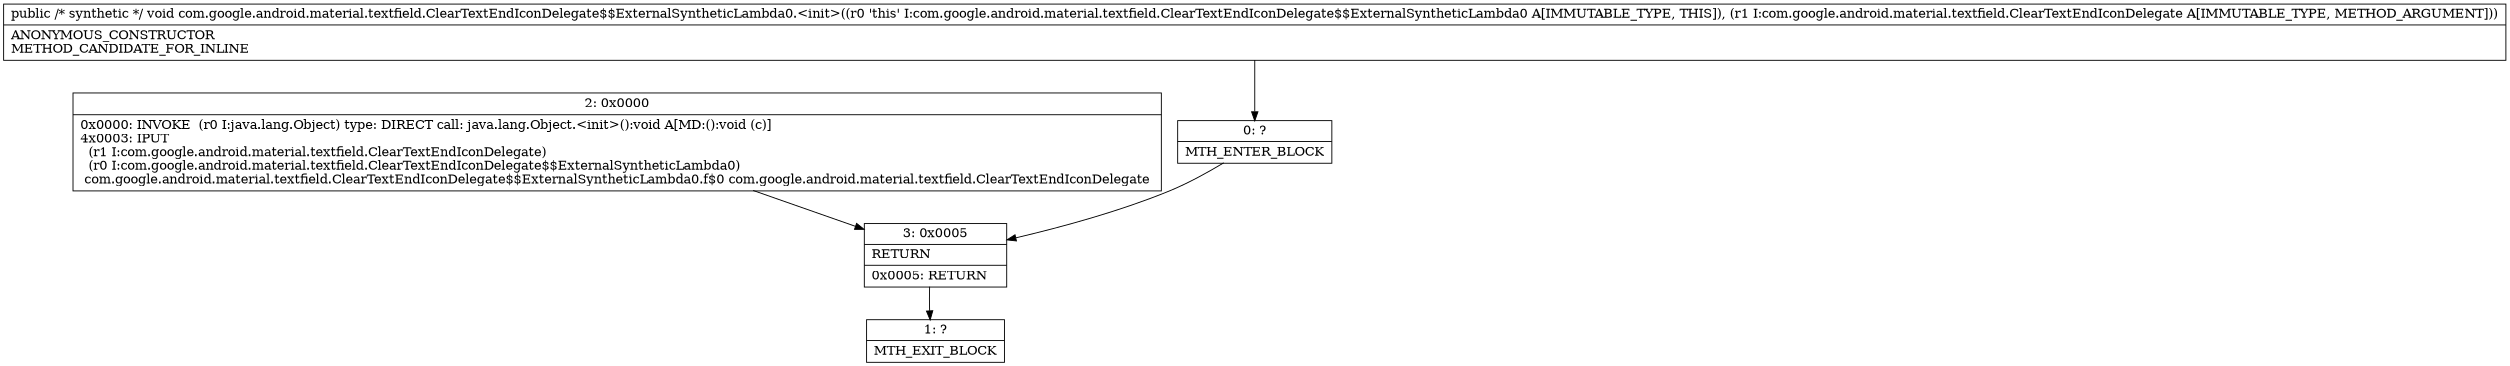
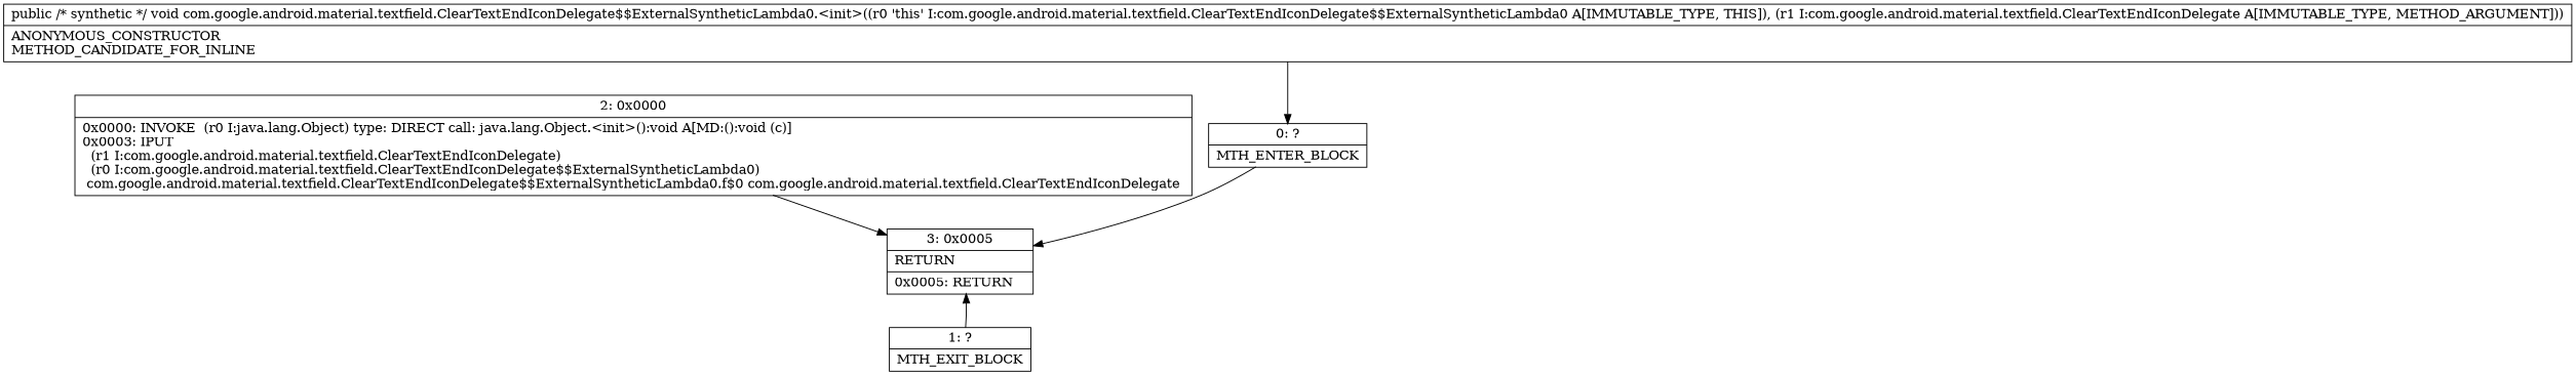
  digraph {
    node [shape=record]
    n1 [label="{0\:\ ?|MTH_ENTER_BLOCK\l}"]
    n2 [label="{3\:\ 0x0005|RETURN\l|0x0005: RETURN   \l}"]
-   n3 [label="{2\:\ 0x0000|0x0000: INVOKE  (r0 I:java.lang.Object) type: DIRECT call: java.lang.Object.\<init\>():void A[MD:():void (c)]\l4x0003: IPUT  \l  (r1 I:com.google.android.material.textfield.ClearTextEndIconDelegate)\l  (r0 I:com.google.android.material.textfield.ClearTextEndIconDelegate$$ExternalSyntheticLambda0)\l com.google.android.material.textfield.ClearTextEndIconDelegate$$ExternalSyntheticLambda0.f$0 com.google.android.material.textfield.ClearTextEndIconDelegate \l}"]
+   n3 [label="{2\:\ 0x0000|0x0000: INVOKE  (r0 I:java.lang.Object) type: DIRECT call: java.lang.Object.\<init\>():void A[MD:():void (c)]\l0x0003: IPUT  \l  (r1 I:com.google.android.material.textfield.ClearTextEndIconDelegate)\l  (r0 I:com.google.android.material.textfield.ClearTextEndIconDelegate$$ExternalSyntheticLambda0)\l com.google.android.material.textfield.ClearTextEndIconDelegate$$ExternalSyntheticLambda0.f$0 com.google.android.material.textfield.ClearTextEndIconDelegate \l}"]
    n4 [label="{1\:\ ?|MTH_EXIT_BLOCK\l}"]
    n5 [label="{public \/* synthetic *\/ void com.google.android.material.textfield.ClearTextEndIconDelegate$$ExternalSyntheticLambda0.\<init\>((r0 'this' I:com.google.android.material.textfield.ClearTextEndIconDelegate$$ExternalSyntheticLambda0 A[IMMUTABLE_TYPE, THIS]), (r1 I:com.google.android.material.textfield.ClearTextEndIconDelegate A[IMMUTABLE_TYPE, METHOD_ARGUMENT]))  | ANONYMOUS_CONSTRUCTOR\lMETHOD_CANDIDATE_FOR_INLINE\l}"]
    n1 -> n2
-   n2 -> n4
+   n4 -> n2
    n3 -> n2
    n5 -> n1
  }
